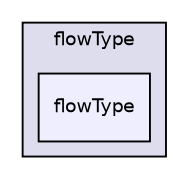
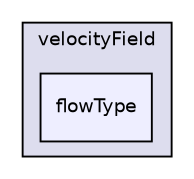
  digraph {
    compound=true
    n1 [fillcolor="#eeeeff" fontname=Helvetica fontsize=10 label=flowType pencolor=black shape=box style=filled]
    subgraph cluster_1 {
      bgcolor="#ddddee"
      fontname=Helvetica
      fontsize=10
-     label=flowType
+     label=velocityField
      pencolor=black
      n1
    }
  }
